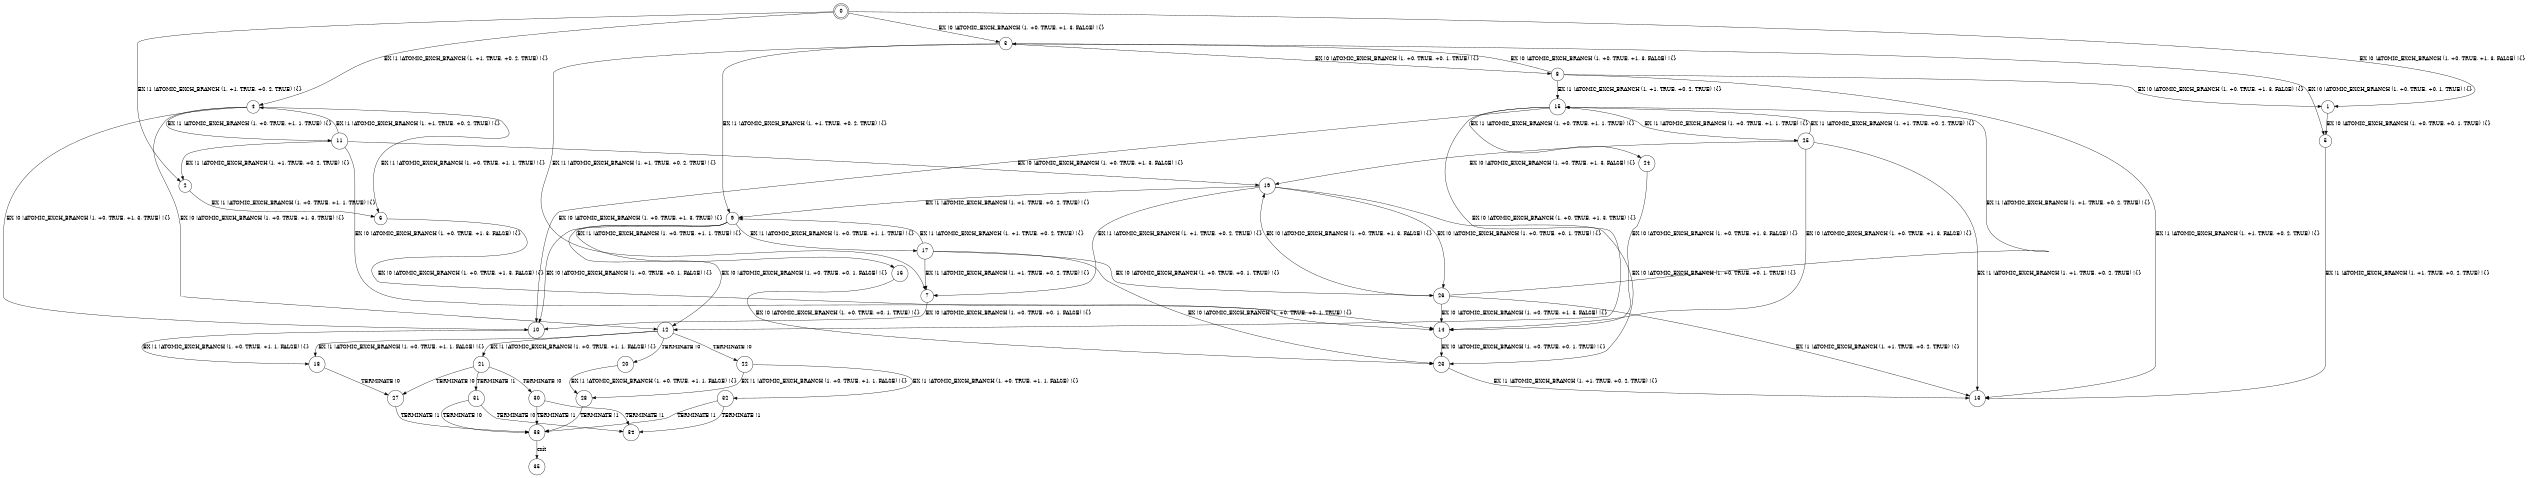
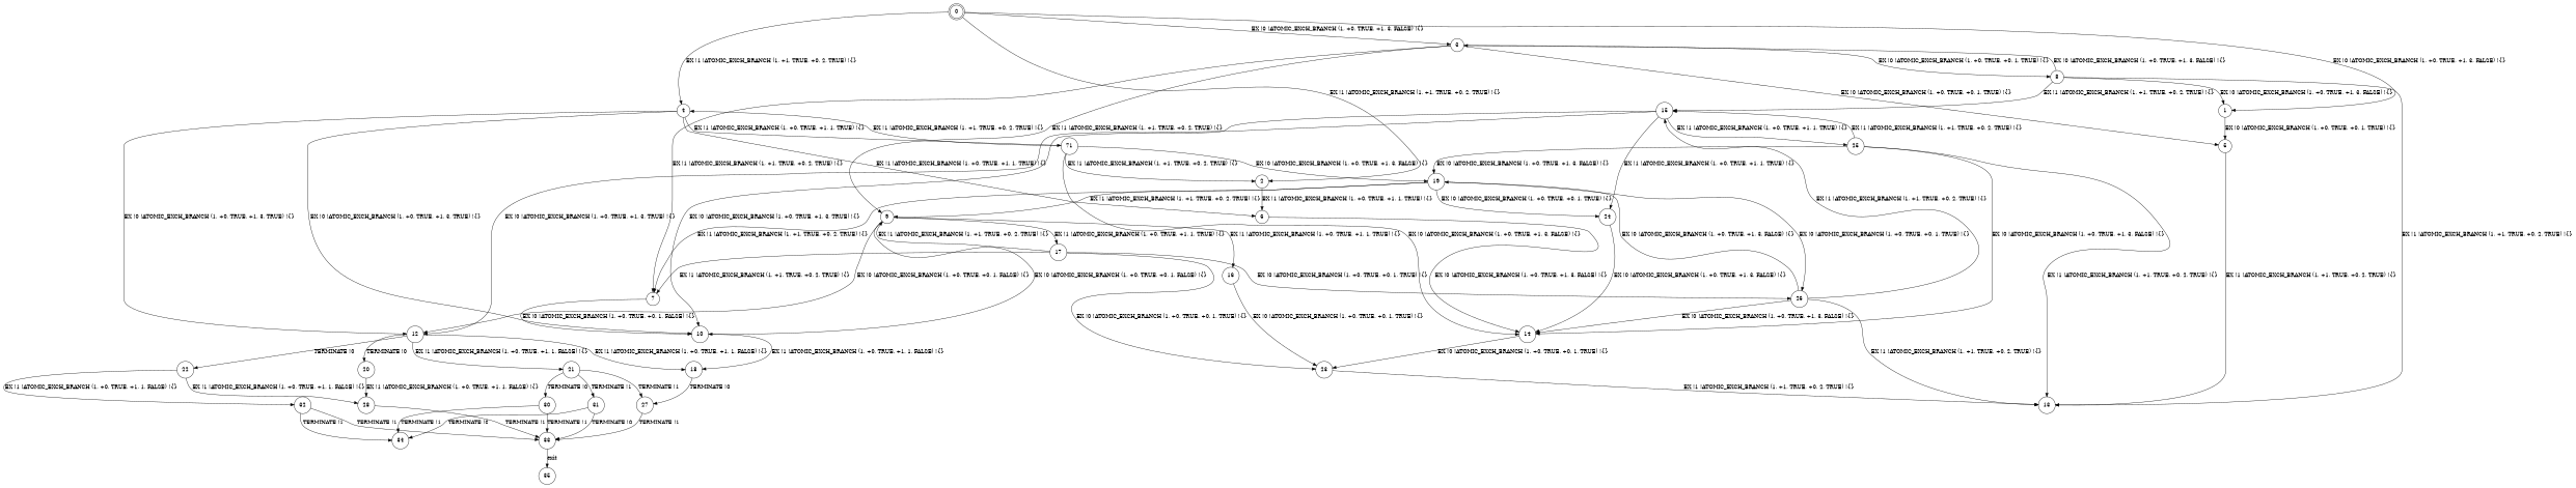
  digraph {
    node [shape=circle]
    0 [peripheries=2]
    1
    2
    3
    4
    5
    6
    7
    8
    9
    10
-   11
+   11 [label=71]
    12
    13
    14
    15
    16
    17
    18
    19
    20
    21
    22
    23
    24
    25
    26
    27
    28
    30
    31
    32
    33
    34
    35
    0 -> 1 [label="EX !0 !ATOMIC_EXCH_BRANCH (1, +0, TRUE, +1, 3, FALSE) !{}"]
    0 -> 2 [label="EX !1 !ATOMIC_EXCH_BRANCH (1, +1, TRUE, +0, 2, TRUE) !{}"]
    0 -> 3 [label="EX !0 !ATOMIC_EXCH_BRANCH (1, +0, TRUE, +1, 3, FALSE) !{}"]
    0 -> 4 [label="EX !1 !ATOMIC_EXCH_BRANCH (1, +1, TRUE, +0, 2, TRUE) !{}"]
    1 -> 5 [label="EX !0 !ATOMIC_EXCH_BRANCH (1, +0, TRUE, +0, 1, TRUE) !{}"]
    2 -> 6 [label="EX !1 !ATOMIC_EXCH_BRANCH (1, +0, TRUE, +1, 1, TRUE) !{}"]
    3 -> 5 [label="EX !0 !ATOMIC_EXCH_BRANCH (1, +0, TRUE, +0, 1, TRUE) !{}"]
    3 -> 7 [label="EX !1 !ATOMIC_EXCH_BRANCH (1, +1, TRUE, +0, 2, TRUE) !{}"]
    3 -> 8 [label="EX !0 !ATOMIC_EXCH_BRANCH (1, +0, TRUE, +0, 1, TRUE) !{}"]
    3 -> 9 [label="EX !1 !ATOMIC_EXCH_BRANCH (1, +1, TRUE, +0, 2, TRUE) !{}"]
    4 -> 6 [label="EX !1 !ATOMIC_EXCH_BRANCH (1, +0, TRUE, +1, 1, TRUE) !{}"]
    4 -> 10 [label="EX !0 !ATOMIC_EXCH_BRANCH (1, +0, TRUE, +1, 3, TRUE) !{}"]
    4 -> 11 [label="EX !1 !ATOMIC_EXCH_BRANCH (1, +0, TRUE, +1, 1, TRUE) !{}"]
    4 -> 12 [label="EX !0 !ATOMIC_EXCH_BRANCH (1, +0, TRUE, +1, 3, TRUE) !{}"]
    5 -> 13 [label="EX !1 !ATOMIC_EXCH_BRANCH (1, +1, TRUE, +0, 2, TRUE) !{}"]
    6 -> 14 [label="EX !0 !ATOMIC_EXCH_BRANCH (1, +0, TRUE, +1, 3, FALSE) !{}"]
    7 -> 10 [label="EX !0 !ATOMIC_EXCH_BRANCH (1, +0, TRUE, +0, 1, FALSE) !{}"]
    8 -> 1 [label="EX !0 !ATOMIC_EXCH_BRANCH (1, +0, TRUE, +1, 3, FALSE) !{}"]
    8 -> 3 [label="EX !0 !ATOMIC_EXCH_BRANCH (1, +0, TRUE, +1, 3, FALSE) !{}"]
    8 -> 13 [label="EX !1 !ATOMIC_EXCH_BRANCH (1, +1, TRUE, +0, 2, TRUE) !{}"]
    8 -> 15 [label="EX !1 !ATOMIC_EXCH_BRANCH (1, +1, TRUE, +0, 2, TRUE) !{}"]
    9 -> 10 [label="EX !0 !ATOMIC_EXCH_BRANCH (1, +0, TRUE, +0, 1, FALSE) !{}"]
    9 -> 12 [label="EX !0 !ATOMIC_EXCH_BRANCH (1, +0, TRUE, +0, 1, FALSE) !{}"]
    9 -> 16 [label="EX !1 !ATOMIC_EXCH_BRANCH (1, +0, TRUE, +1, 1, TRUE) !{}"]
    9 -> 17 [label="EX !1 !ATOMIC_EXCH_BRANCH (1, +0, TRUE, +1, 1, TRUE) !{}"]
    10 -> 18 [label="EX !1 !ATOMIC_EXCH_BRANCH (1, +0, TRUE, +1, 1, FALSE) !{}"]
    11 -> 2 [label="EX !1 !ATOMIC_EXCH_BRANCH (1, +1, TRUE, +0, 2, TRUE) !{}"]
    11 -> 4 [label="EX !1 !ATOMIC_EXCH_BRANCH (1, +1, TRUE, +0, 2, TRUE) !{}"]
    11 -> 14 [label="EX !0 !ATOMIC_EXCH_BRANCH (1, +0, TRUE, +1, 3, FALSE) !{}"]
    11 -> 19 [label="EX !0 !ATOMIC_EXCH_BRANCH (1, +0, TRUE, +1, 3, FALSE) !{}"]
    12 -> 18 [label="EX !1 !ATOMIC_EXCH_BRANCH (1, +0, TRUE, +1, 1, FALSE) !{}"]
    12 -> 20 [label="TERMINATE !0"]
    12 -> 21 [label="EX !1 !ATOMIC_EXCH_BRANCH (1, +0, TRUE, +1, 1, FALSE) !{}"]
    12 -> 22 [label="TERMINATE !0"]
    14 -> 23 [label="EX !0 !ATOMIC_EXCH_BRANCH (1, +0, TRUE, +0, 1, TRUE) !{}"]
    15 -> 10 [label="EX !0 !ATOMIC_EXCH_BRANCH (1, +0, TRUE, +1, 3, TRUE) !{}"]
    15 -> 12 [label="EX !0 !ATOMIC_EXCH_BRANCH (1, +0, TRUE, +1, 3, TRUE) !{}"]
    15 -> 24 [label="EX !1 !ATOMIC_EXCH_BRANCH (1, +0, TRUE, +1, 1, TRUE) !{}"]
    15 -> 25 [label="EX !1 !ATOMIC_EXCH_BRANCH (1, +0, TRUE, +1, 1, TRUE) !{}"]
    16 -> 23 [label="EX !0 !ATOMIC_EXCH_BRANCH (1, +0, TRUE, +0, 1, TRUE) !{}"]
    17 -> 7 [label="EX !1 !ATOMIC_EXCH_BRANCH (1, +1, TRUE, +0, 2, TRUE) !{}"]
    17 -> 9 [label="EX !1 !ATOMIC_EXCH_BRANCH (1, +1, TRUE, +0, 2, TRUE) !{}"]
    17 -> 23 [label="EX !0 !ATOMIC_EXCH_BRANCH (1, +0, TRUE, +0, 1, TRUE) !{}"]
    17 -> 26 [label="EX !0 !ATOMIC_EXCH_BRANCH (1, +0, TRUE, +0, 1, TRUE) !{}"]
    18 -> 27 [label="TERMINATE !0"]
    19 -> 7 [label="EX !1 !ATOMIC_EXCH_BRANCH (1, +1, TRUE, +0, 2, TRUE) !{}"]
    19 -> 9 [label="EX !1 !ATOMIC_EXCH_BRANCH (1, +1, TRUE, +0, 2, TRUE) !{}"]
-   19 -> 23 [label="EX !0 !ATOMIC_EXCH_BRANCH (1, +0, TRUE, +0, 1, TRUE) !{}"]
+   19 -> 24 [label="EX !0 !ATOMIC_EXCH_BRANCH (1, +0, TRUE, +0, 1, TRUE) !{}"]
    19 -> 26 [label="EX !0 !ATOMIC_EXCH_BRANCH (1, +0, TRUE, +0, 1, TRUE) !{}"]
    20 -> 28 [label="EX !1 !ATOMIC_EXCH_BRANCH (1, +0, TRUE, +1, 1, FALSE) !{}"]
-   21 -> 27 [label="TERMINATE !0"]
+   21 -> 27 [label="TERMINATE !1"]
    21 -> 30 [label="TERMINATE !0"]
    21 -> 31 [label="TERMINATE !1"]
    22 -> 28 [label="EX !1 !ATOMIC_EXCH_BRANCH (1, +0, TRUE, +1, 1, FALSE) !{}"]
    22 -> 32 [label="EX !1 !ATOMIC_EXCH_BRANCH (1, +0, TRUE, +1, 1, FALSE) !{}"]
    23 -> 13 [label="EX !1 !ATOMIC_EXCH_BRANCH (1, +1, TRUE, +0, 2, TRUE) !{}"]
    24 -> 14 [label="EX !0 !ATOMIC_EXCH_BRANCH (1, +0, TRUE, +1, 3, FALSE) !{}"]
    25 -> 13 [label="EX !1 !ATOMIC_EXCH_BRANCH (1, +1, TRUE, +0, 2, TRUE) !{}"]
    25 -> 14 [label="EX !0 !ATOMIC_EXCH_BRANCH (1, +0, TRUE, +1, 3, FALSE) !{}"]
    25 -> 15 [label="EX !1 !ATOMIC_EXCH_BRANCH (1, +1, TRUE, +0, 2, TRUE) !{}"]
    25 -> 19 [label="EX !0 !ATOMIC_EXCH_BRANCH (1, +0, TRUE, +1, 3, FALSE) !{}"]
    26 -> 13 [label="EX !1 !ATOMIC_EXCH_BRANCH (1, +1, TRUE, +0, 2, TRUE) !{}"]
    26 -> 14 [label="EX !0 !ATOMIC_EXCH_BRANCH (1, +0, TRUE, +1, 3, FALSE) !{}"]
    26 -> 15 [label="EX !1 !ATOMIC_EXCH_BRANCH (1, +1, TRUE, +0, 2, TRUE) !{}"]
    26 -> 19 [label="EX !0 !ATOMIC_EXCH_BRANCH (1, +0, TRUE, +1, 3, FALSE) !{}"]
    27 -> 33 [label="TERMINATE !1"]
    28 -> 33 [label="TERMINATE !1"]
    30 -> 33 [label="TERMINATE !1"]
    30 -> 34 [label="TERMINATE !1"]
    31 -> 33 [label="TERMINATE !0"]
    31 -> 34 [label="TERMINATE !0"]
    32 -> 33 [label="TERMINATE !1"]
    32 -> 34 [label="TERMINATE !1"]
    33 -> 35 [label=exit]
  }
